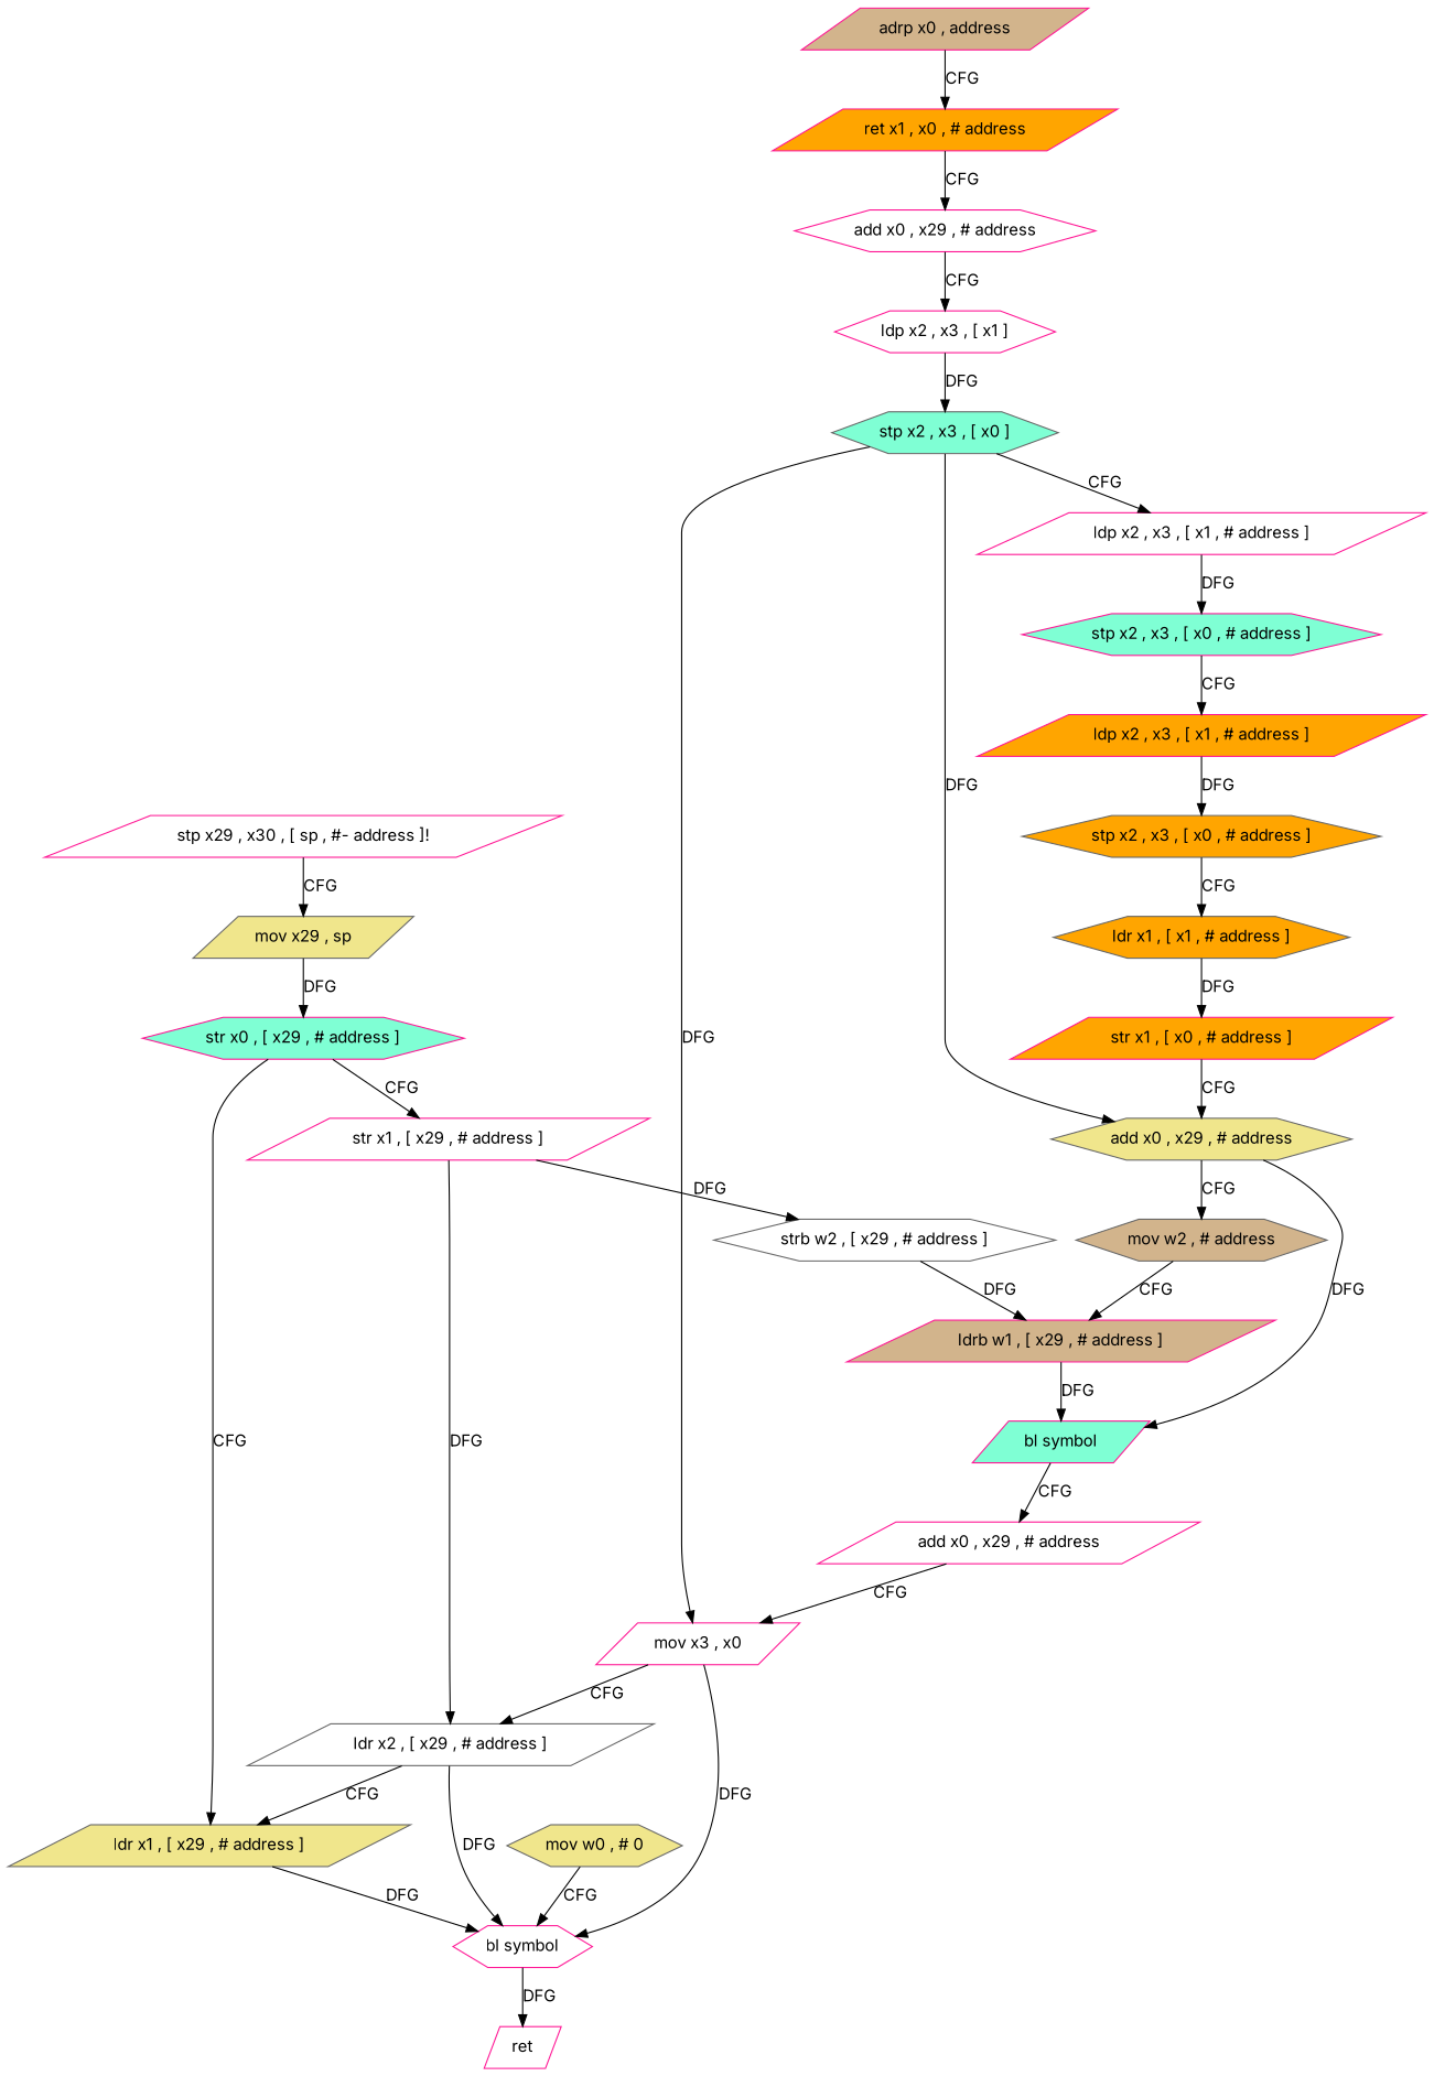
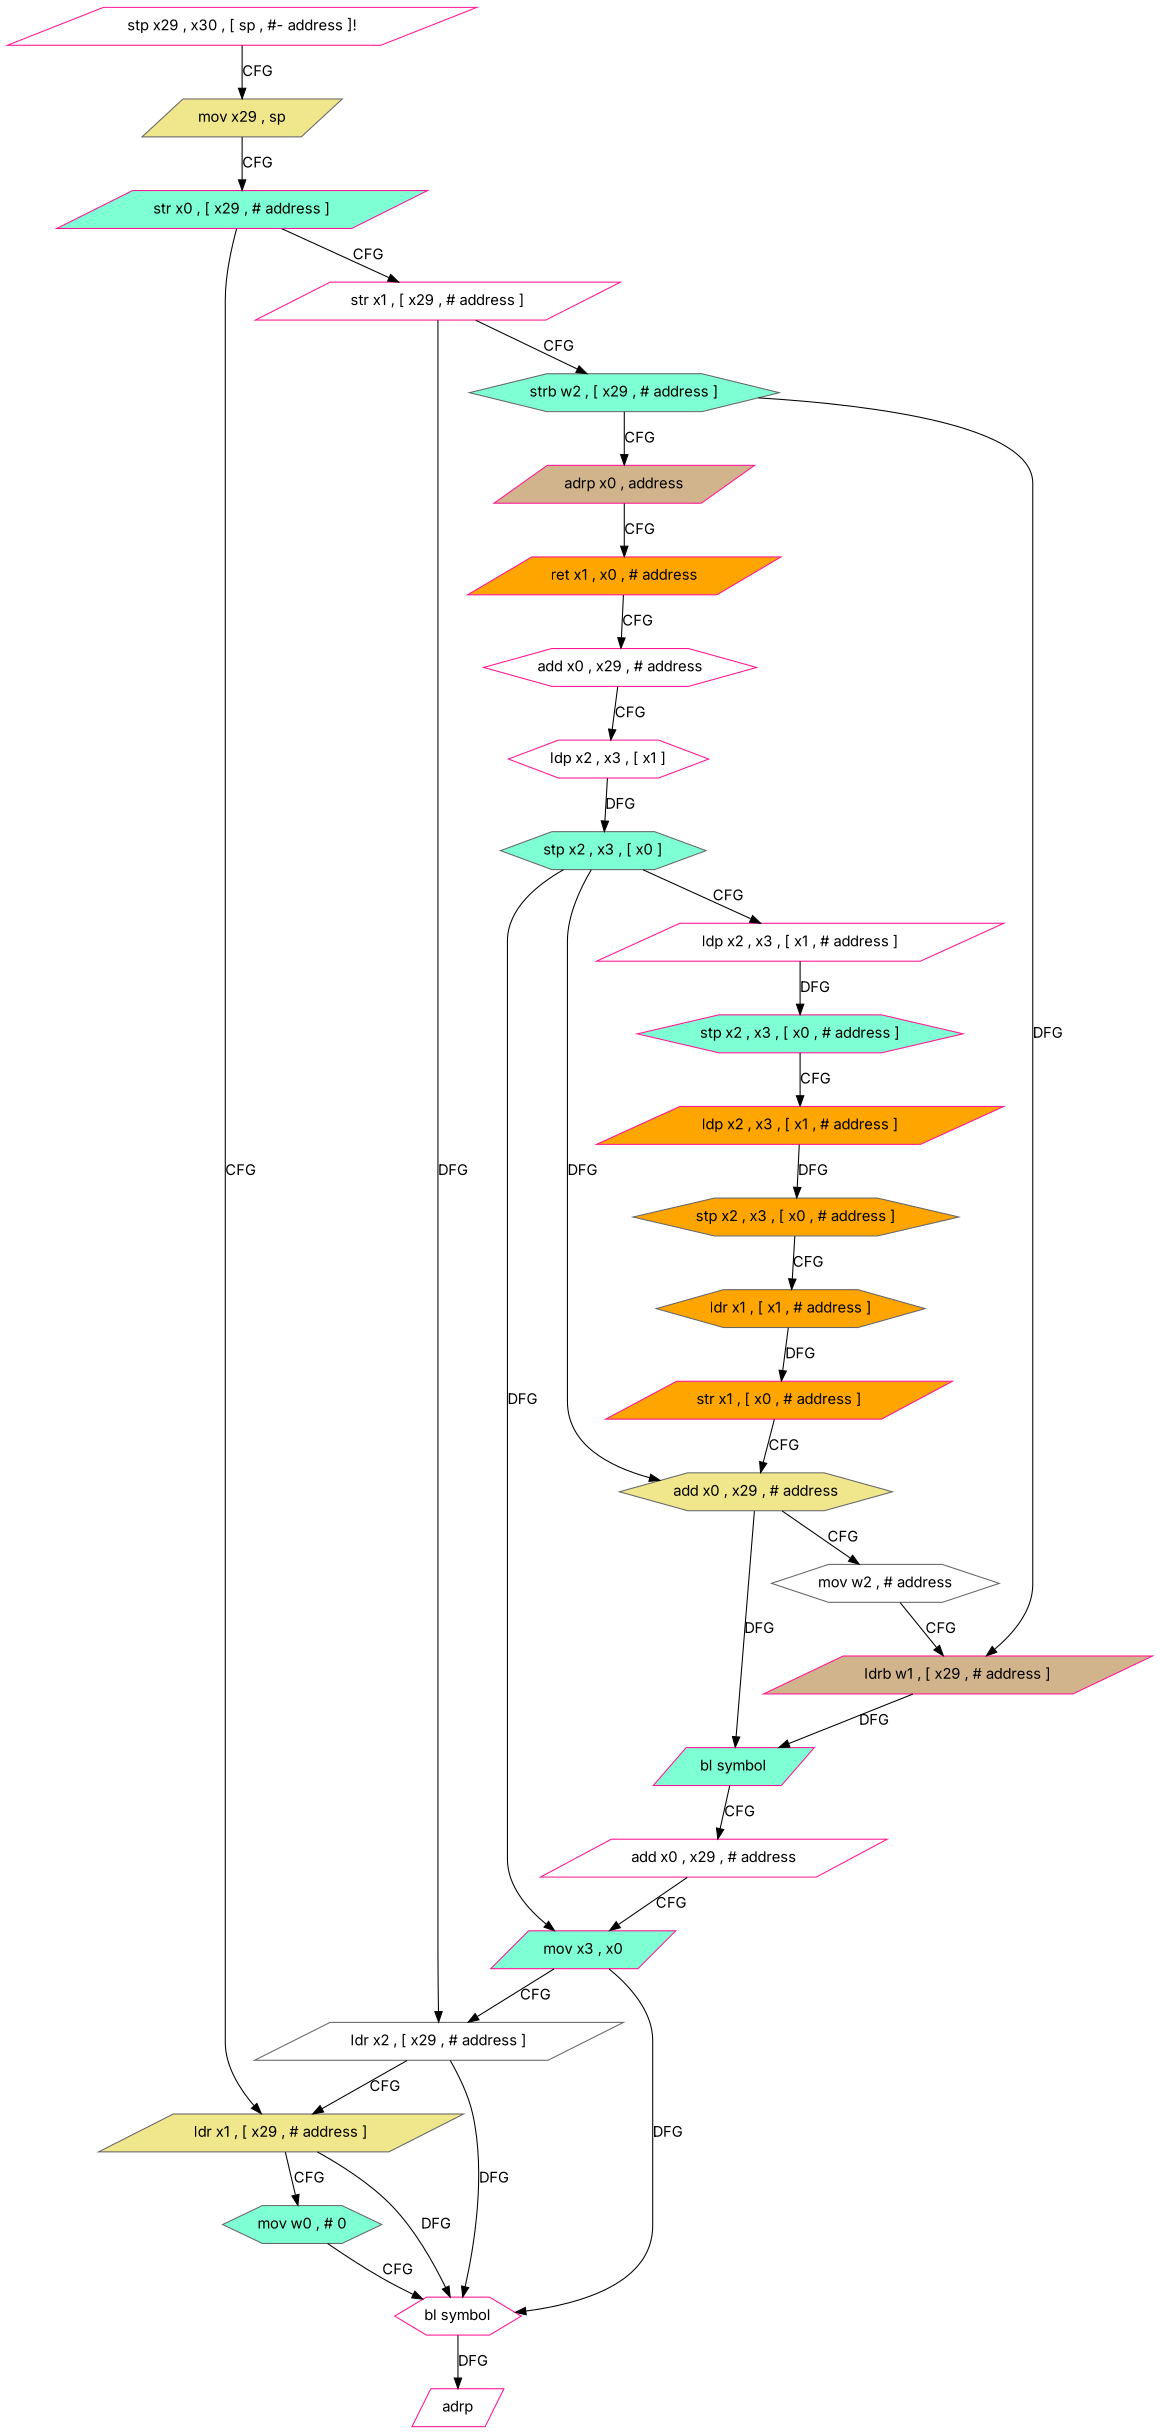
  digraph {
    fontname=Inter
    node [color=deeppink fillcolor=white fontname=Inter shape=parallelogram style=filled]
    edge [fontname=Inter]
    n1 [label="stp x29 , x30 , [ sp , #- address ]!"]
    n2 [color=gray40 fillcolor=khaki label="mov x29 , sp"]
-   n3 [fillcolor=aquamarine label="str x0 , [ x29 , # address ]" shape=hexagon]
+   n3 [fillcolor=aquamarine label="str x0 , [ x29 , # address ]"]
    n4 [label="str x1 , [ x29 , # address ]"]
    n5 [color=gray40 fillcolor=khaki label="ldr x1 , [ x29 , # address ]"]
-   n6 [color=gray40 label="strb w2 , [ x29 , # address ]" shape=hexagon]
+   n6 [color=gray40 fillcolor=aquamarine label="strb w2 , [ x29 , # address ]" shape=hexagon]
    n7 [color=gray40 label="ldr x2 , [ x29 , # address ]"]
    n8 [label="bl symbol" shape=hexagon]
-   n9 [color=gray40 fillcolor=khaki label="mov w0 , # 0" shape=hexagon]
+   n9 [color=gray40 fillcolor=aquamarine label="mov w0 , # 0" shape=hexagon]
    n10 [fillcolor=tan label="adrp x0 , address"]
    n11 [fillcolor=tan label="ldrb w1 , [ x29 , # address ]"]
    n12 [fillcolor=orange label="ret x1 , x0 , # address"]
    n13 [fillcolor=aquamarine label="bl symbol"]
    n14 [label="add x0 , x29 , # address" shape=hexagon]
    n15 [label="ldp x2 , x3 , [ x1 ]" shape=hexagon]
    n16 [color=gray40 fillcolor=aquamarine label="stp x2 , x3 , [ x0 ]" shape=hexagon]
    n17 [label="ldp x2 , x3 , [ x1 , # address ]"]
    n18 [color=gray40 fillcolor=khaki label="add x0 , x29 , # address" shape=hexagon]
-   n19 [label="mov x3 , x0"]
+   n19 [fillcolor=aquamarine label="mov x3 , x0"]
    n20 [fillcolor=aquamarine label="stp x2 , x3 , [ x0 , # address ]" shape=hexagon]
-   n21 [color=gray40 fillcolor=tan label="mov w2 , # address" shape=hexagon]
+   n21 [color=gray40 label="mov w2 , # address" shape=hexagon]
    n22 [fillcolor=orange label="ldp x2 , x3 , [ x1 , # address ]"]
    n23 [color=gray40 fillcolor=orange label="stp x2 , x3 , [ x0 , # address ]" shape=hexagon]
    n24 [color=gray40 fillcolor=orange label="ldr x1 , [ x1 , # address ]" shape=hexagon]
    n25 [fillcolor=orange label="str x1 , [ x0 , # address ]"]
    n26 [label="add x0 , x29 , # address"]
-   n27 [label=ret]
+   n27 [label=adrp]
    n1 -> n2 [label=CFG]
-   n2 -> n3 [label=DFG]
+   n2 -> n3 [label=CFG]
    n3 -> n4 [label=CFG]
    n3 -> n5 [label=CFG]
-   n4 -> n6 [label=DFG]
+   n4 -> n6 [label=CFG]
    n4 -> n7 [label=DFG]
    n5 -> n8 [label=DFG]
+   n5 -> n9 [label=CFG]
+   n6 -> n10 [label=CFG]
    n6 -> n11 [label=DFG]
    n7 -> n5 [label=CFG]
    n7 -> n8 [label=DFG]
    n8 -> n27 [label=DFG]
    n9 -> n8 [label=CFG]
    n10 -> n12 [label=CFG]
    n11 -> n13 [label=DFG]
    n12 -> n14 [label=CFG]
    n13 -> n26 [label=CFG]
    n14 -> n15 [label=CFG]
    n15 -> n16 [label=DFG]
    n16 -> n17 [label=CFG]
    n16 -> n18 [label=DFG]
    n16 -> n19 [label=DFG]
    n17 -> n20 [label=DFG]
    n18 -> n13 [label=DFG]
    n18 -> n21 [label=CFG]
    n19 -> n7 [label=CFG]
    n19 -> n8 [label=DFG]
    n20 -> n22 [label=CFG]
    n21 -> n11 [label=CFG]
    n22 -> n23 [label=DFG]
    n23 -> n24 [label=CFG]
    n24 -> n25 [label=DFG]
    n25 -> n18 [label=CFG]
    n26 -> n19 [label=CFG]
  }
